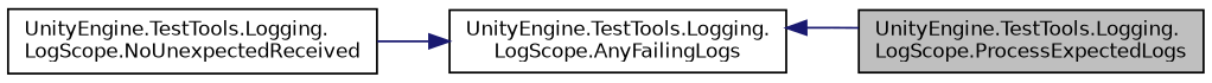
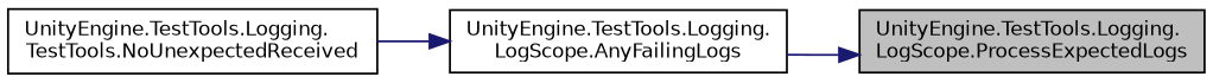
  digraph {
    rankdir=RL
    node [color=black fillcolor=white fontname=Helvetica fontsize=10 shape=record style=filled]
    edge [color=midnightblue dir=back fontname=Helvetica fontsize=10 labelfontname=Helvetica labelfontsize=10 style=solid]
    n1 [fillcolor=grey75 fontcolor=black height=0.2 label="UnityEngine.TestTools.Logging.\lLogScope.ProcessExpectedLogs" width=0.4]
    n2 [height=0.2 label="UnityEngine.TestTools.Logging.\lLogScope.AnyFailingLogs" width=0.4]
-   n3 [height=0.2 label="UnityEngine.TestTools.Logging.\lLogScope.NoUnexpectedReceived" width=0.4]
-   n2 -> n1
+   n3 [height=0.2 label="UnityEngine.TestTools.Logging.\lTestTools.NoUnexpectedReceived" width=0.4]
+   n1 -> n2
    n2 -> n3
  }
